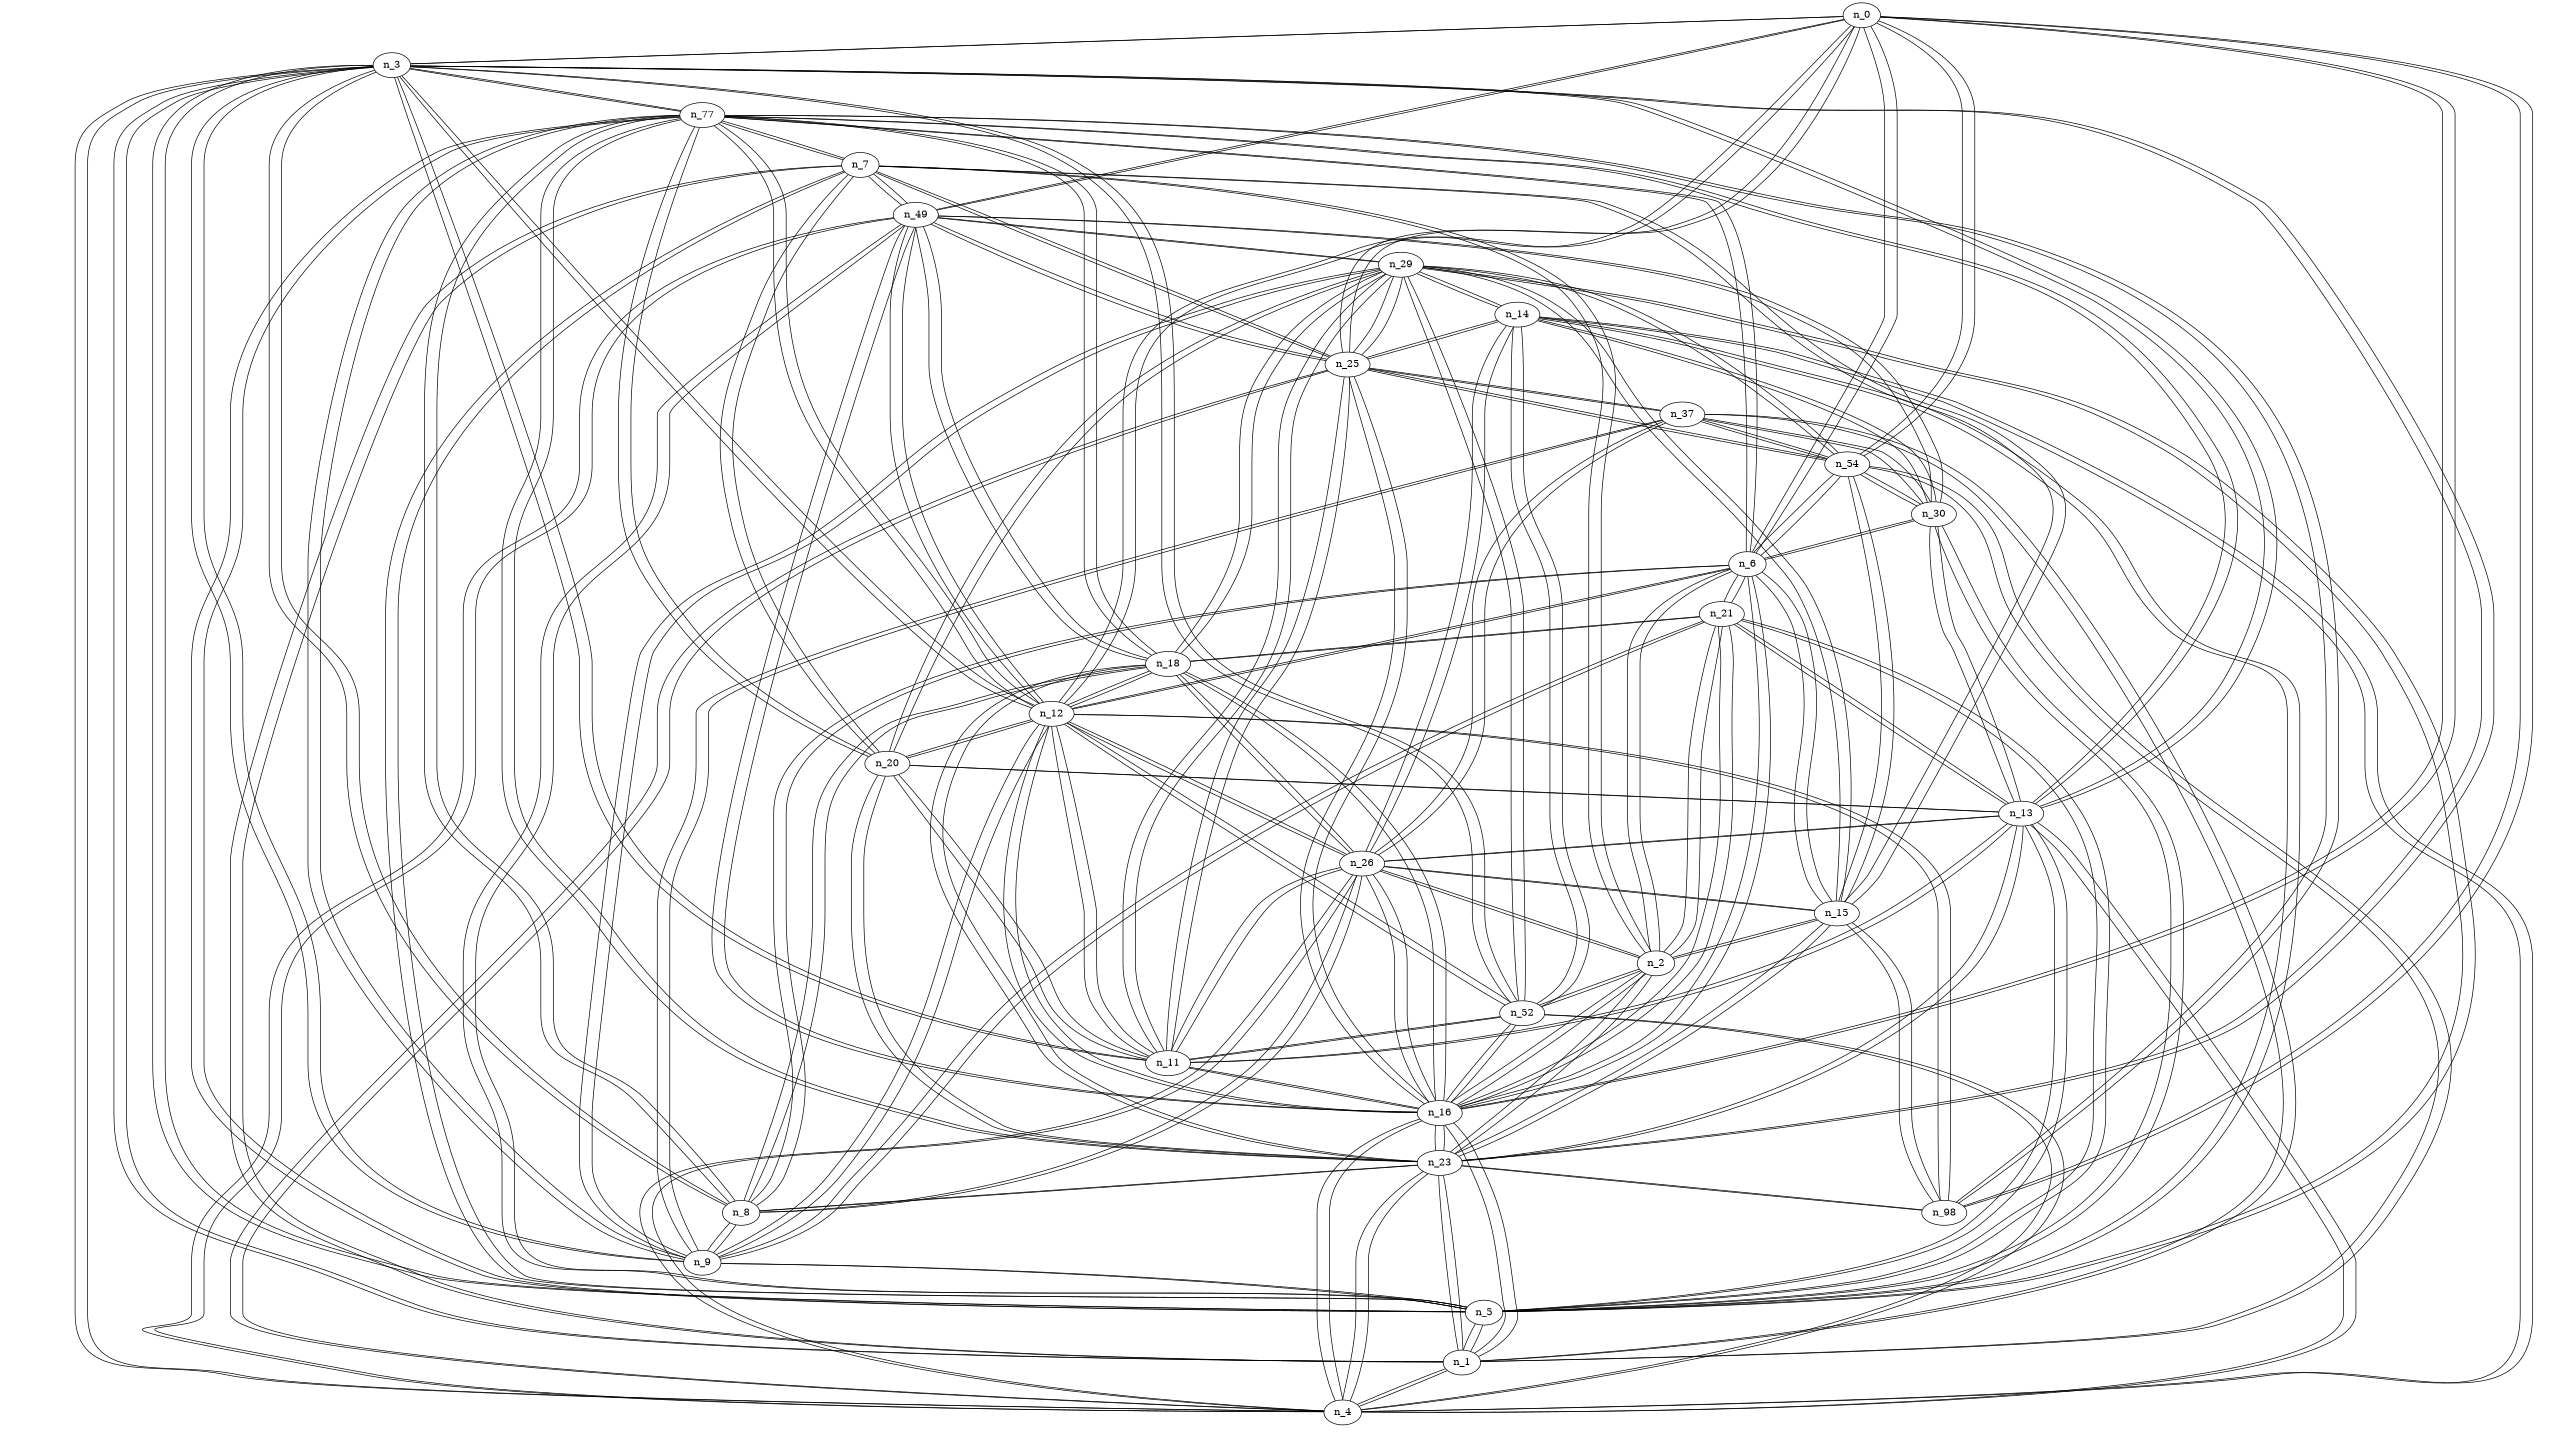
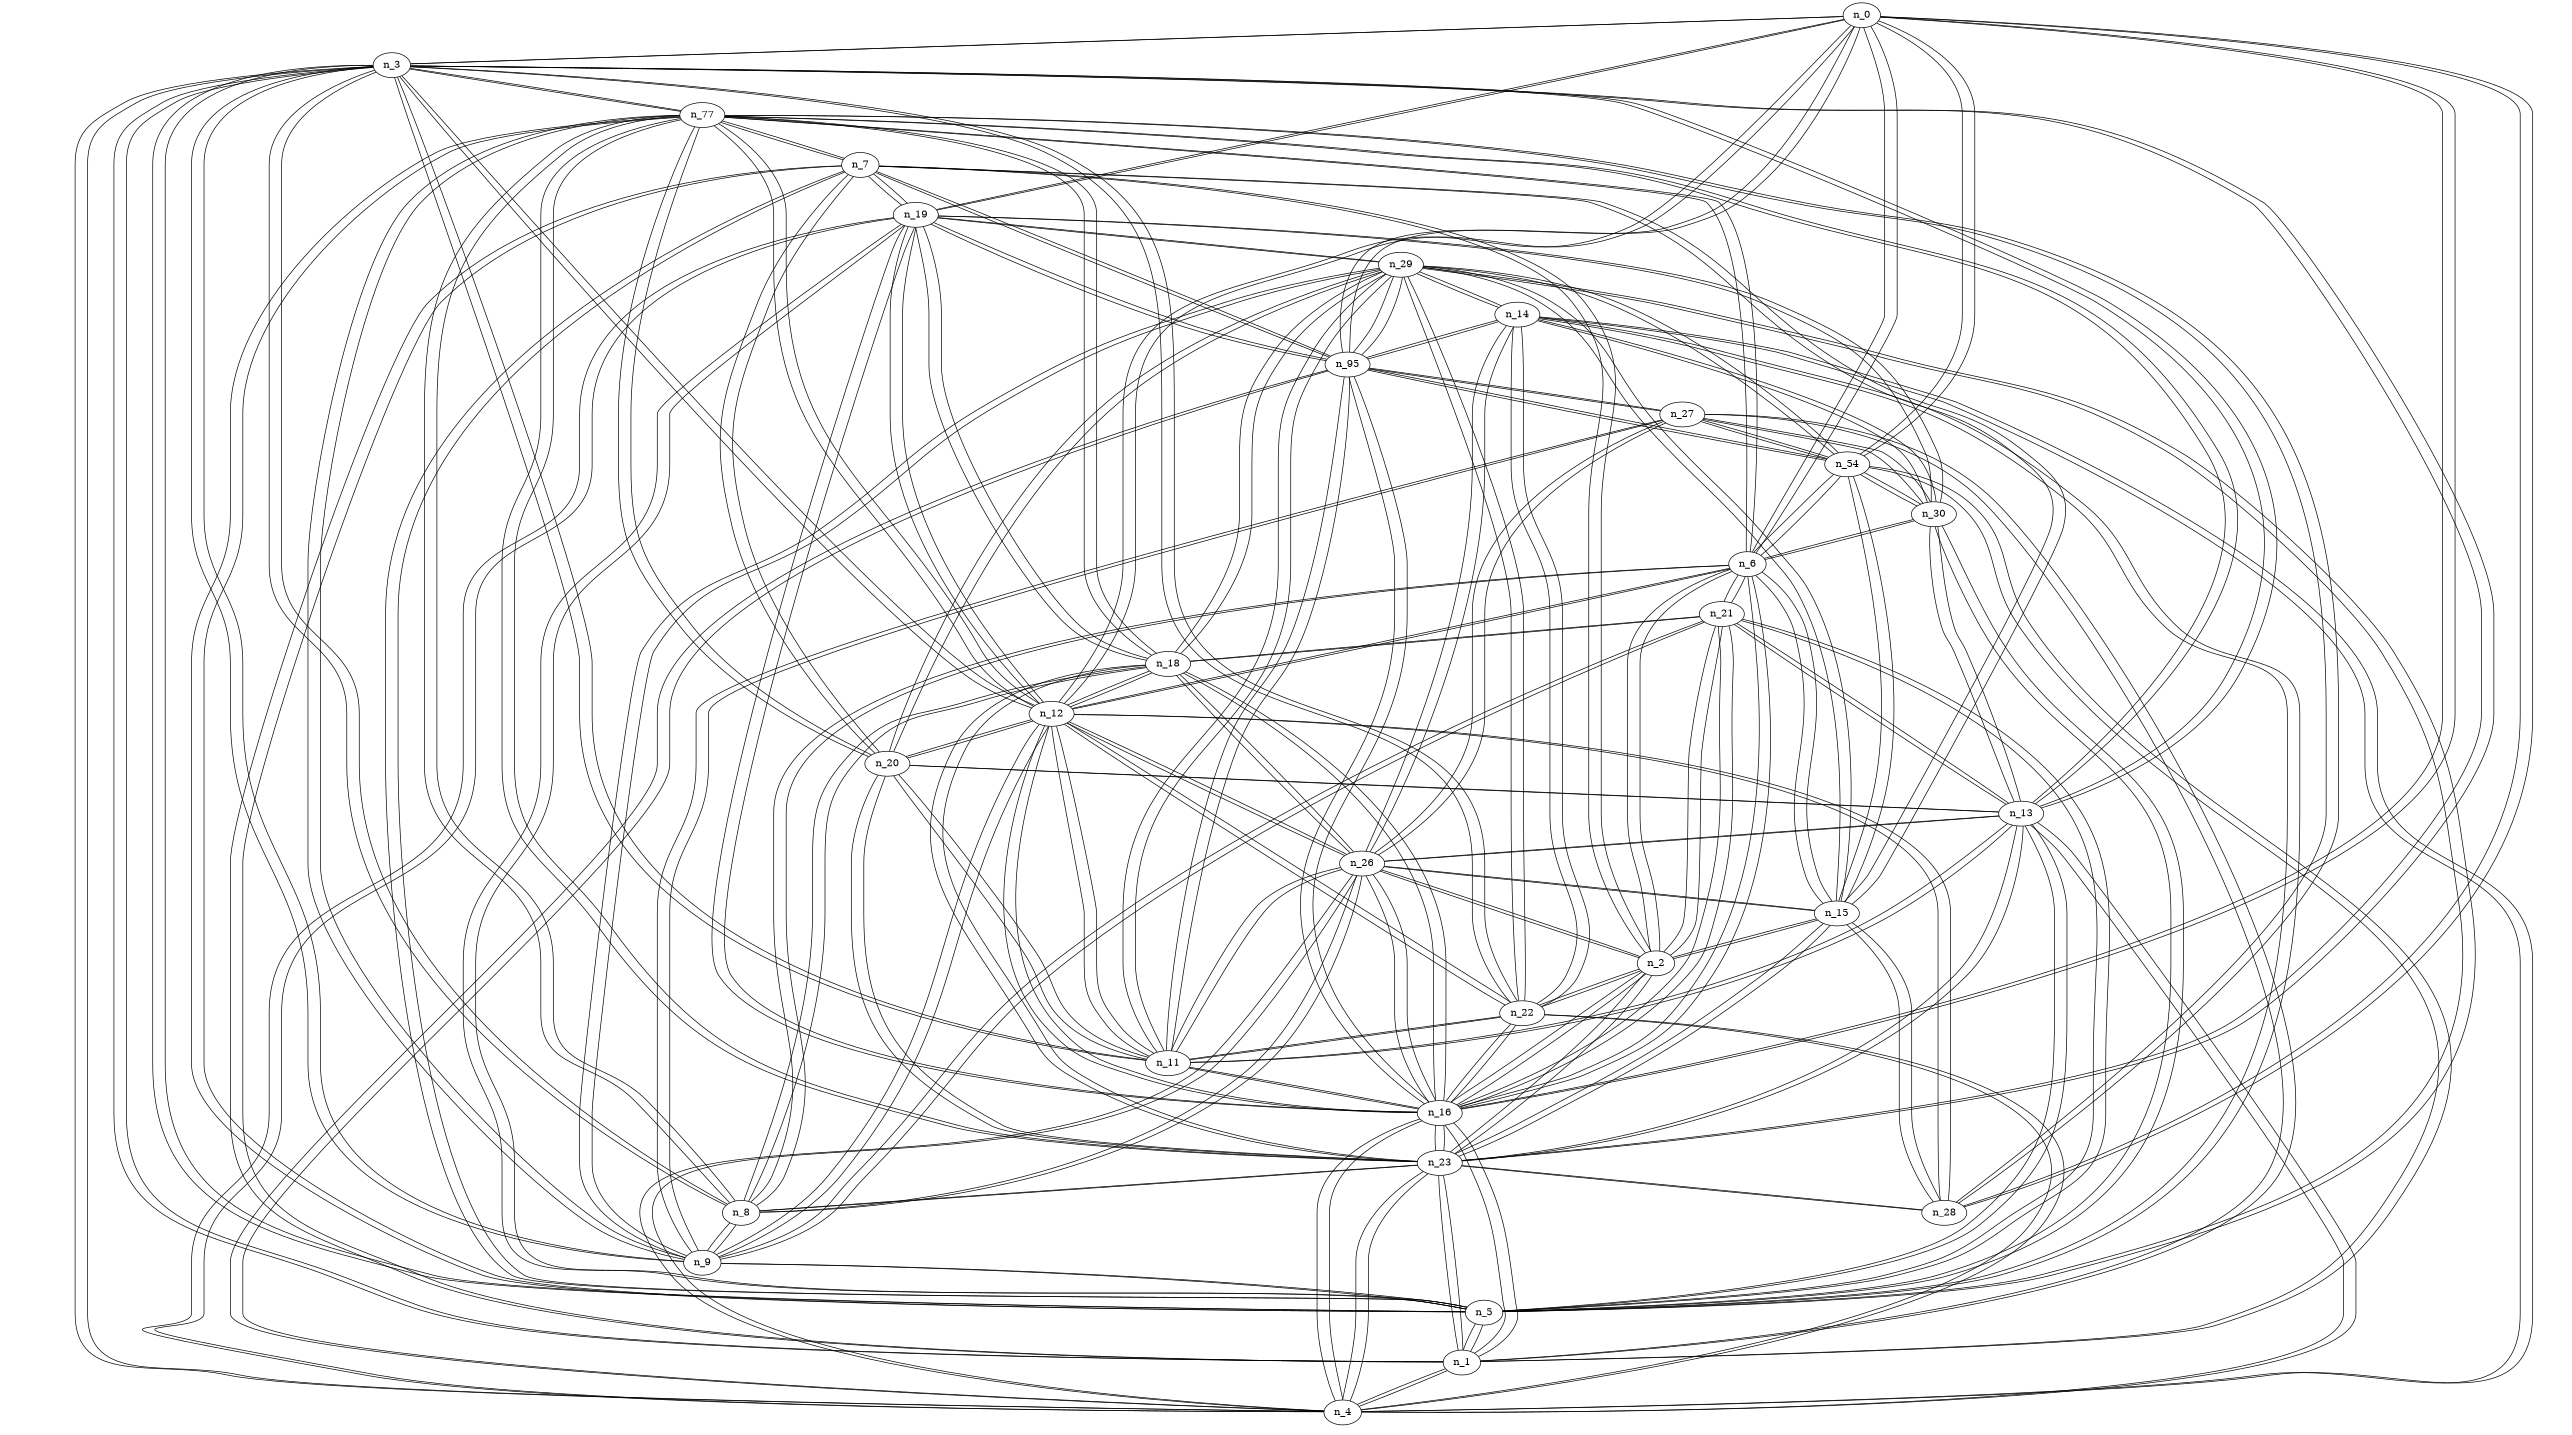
  graph {
    n_0
    n_3
    n_6
    n_12
    n_16
-   n_19 [label=n_49]
+   n_19
    n7 [label=n_54]
-   n_25
-   n_28 [label=n_98]
+   n_25 [label=n_95]
+   n_28
    n_1
    n_4
    n_5
    n_23
-   n_22 [label=n_52]
+   n_22
    n_8
    n_9
    n_11
    n_13
    n19 [label=n_77]
    n_2
    n_15
    n_21
    n23 [label=n_30]
    n_26
    n_20
    n_18
    n_7
    n_29
-   n_27 [label=n_37]
+   n_27
    n_14
    n_0 -- n_3
    n_0 -- n_6
    n_0 -- n_12
    n_0 -- n_16
    n_0 -- n_19
    n_0 -- n7
    n_0 -- n_25
    n_0 -- n_28
    n_3 -- n_0
    n_3 -- n_12
    n_3 -- n_1
    n_3 -- n_4
    n_3 -- n_5
    n_3 -- n_23
    n_3 -- n_22
    n_3 -- n_8
    n_3 -- n_9
    n_3 -- n_11
    n_3 -- n_13
    n_3 -- n19
    n_6 -- n_0
    n_6 -- n_12
    n_6 -- n_16
    n_6 -- n7
    n_6 -- n_8
    n_6 -- n19
    n_6 -- n_2
    n_6 -- n_15
    n_6 -- n_21
    n_6 -- n23
    n_12 -- n_0
    n_12 -- n_3
    n_12 -- n_6
    n_12 -- n_16
    n_12 -- n_19
    n_12 -- n_28
    n_12 -- n_22
    n_12 -- n_9
    n_12 -- n_11
    n_12 -- n19
    n_12 -- n_26
    n_12 -- n_20
    n_12 -- n_18
    n_16 -- n_0
    n_16 -- n_6
    n_16 -- n_12
    n_16 -- n_19
    n_16 -- n_25
    n_16 -- n_1
    n_16 -- n_4
    n_16 -- n_23
    n_16 -- n_22
    n_16 -- n_11
    n_16 -- n_2
    n_16 -- n_21
    n_16 -- n_26
    n_16 -- n_18
    n_19 -- n_0
    n_19 -- n_12
    n_19 -- n_16
    n_19 -- n_25
    n_19 -- n_4
    n_19 -- n_5
    n_19 -- n23
    n_19 -- n_18
    n_19 -- n_7
    n_19 -- n_29
    n7 -- n_0
    n7 -- n_6
    n7 -- n_25
    n7 -- n_1
    n7 -- n_15
    n7 -- n23
    n7 -- n_29
    n7 -- n_27
    n_25 -- n_0
    n_25 -- n_16
    n_25 -- n_19
    n_25 -- n7
    n_25 -- n_4
    n_25 -- n_11
    n_25 -- n_7
    n_25 -- n_29
    n_25 -- n_27
    n_25 -- n_14
    n_28 -- n_0
    n_28 -- n_12
    n_28 -- n_23
    n_28 -- n19
    n_28 -- n_15
    n_1 -- n_3
    n_1 -- n_16
    n_1 -- n7
    n_1 -- n_4
    n_1 -- n_5
    n_1 -- n_23
    n_1 -- n_7
    n_1 -- n_27
    n_4 -- n_3
    n_4 -- n_16
    n_4 -- n_19
    n_4 -- n_25
    n_4 -- n_1
    n_4 -- n_23
    n_4 -- n_22
    n_4 -- n_13
    n_4 -- n_26
    n_4 -- n_14
    n_5 -- n_3
    n_5 -- n_19
    n_5 -- n_1
    n_5 -- n_9
    n_5 -- n_13
    n_5 -- n19
    n_5 -- n_21
    n_5 -- n23
    n_5 -- n_7
    n_5 -- n_29
    n_5 -- n_14
    n_23 -- n_3
    n_23 -- n_16
    n_23 -- n_28
    n_23 -- n_1
    n_23 -- n_4
    n_23 -- n_8
    n_23 -- n_13
    n_23 -- n19
    n_23 -- n_2
    n_23 -- n_15
    n_23 -- n_20
    n_23 -- n_18
    n_22 -- n_3
    n_22 -- n_12
    n_22 -- n_16
    n_22 -- n_4
    n_22 -- n_11
    n_22 -- n_2
    n_22 -- n_29
    n_22 -- n_14
    n_8 -- n_3
    n_8 -- n_6
    n_8 -- n_23
    n_8 -- n_9
    n_8 -- n19
    n_8 -- n_26
    n_8 -- n_18
    n_9 -- n_3
    n_9 -- n_12
    n_9 -- n_5
    n_9 -- n_8
    n_9 -- n19
    n_9 -- n_21
    n_9 -- n_29
    n_9 -- n_27
    n_11 -- n_3
    n_11 -- n_12
    n_11 -- n_16
    n_11 -- n_25
    n_11 -- n_22
    n_11 -- n_13
    n_11 -- n_26
    n_11 -- n_20
    n_11 -- n_29
    n_13 -- n_3
    n_13 -- n_4
    n_13 -- n_5
    n_13 -- n_23
    n_13 -- n_11
    n_13 -- n19
    n_13 -- n_21
    n_13 -- n23
    n_13 -- n_26
    n_13 -- n_20
    n19 -- n_3
    n19 -- n_6
    n19 -- n_12
    n19 -- n_28
    n19 -- n_5
    n19 -- n_23
    n19 -- n_8
    n19 -- n_9
    n19 -- n_13
    n19 -- n_20
    n19 -- n_18
    n19 -- n_7
    n_2 -- n_6
    n_2 -- n_16
    n_2 -- n_23
    n_2 -- n_22
    n_2 -- n_15
    n_2 -- n_21
    n_2 -- n_26
    n_2 -- n_7
    n_15 -- n_6
    n_15 -- n7
    n_15 -- n_28
    n_15 -- n_23
    n_15 -- n_2
    n_15 -- n_26
    n_15 -- n_7
    n_15 -- n_29
    n_21 -- n_6
    n_21 -- n_16
    n_21 -- n_5
    n_21 -- n_9
    n_21 -- n_13
    n_21 -- n_2
    n_21 -- n_18
    n23 -- n_6
    n23 -- n_19
    n23 -- n7
    n23 -- n_5
    n23 -- n_13
    n23 -- n_27
    n23 -- n_14
    n_26 -- n_12
    n_26 -- n_16
    n_26 -- n_4
    n_26 -- n_8
    n_26 -- n_11
    n_26 -- n_13
    n_26 -- n_2
    n_26 -- n_15
    n_26 -- n_18
    n_26 -- n_27
    n_26 -- n_14
    n_20 -- n_12
    n_20 -- n_23
    n_20 -- n_11
    n_20 -- n_13
    n_20 -- n19
    n_20 -- n_7
    n_20 -- n_29
    n_18 -- n_12
    n_18 -- n_16
    n_18 -- n_19
    n_18 -- n_23
    n_18 -- n_8
    n_18 -- n19
    n_18 -- n_21
    n_18 -- n_26
    n_18 -- n_29
    n_7 -- n_19
    n_7 -- n_25
    n_7 -- n_1
    n_7 -- n_5
    n_7 -- n19
    n_7 -- n_2
    n_7 -- n_15
    n_7 -- n_20
    n_29 -- n_19
    n_29 -- n7
    n_29 -- n_25
    n_29 -- n_5
    n_29 -- n_22
    n_29 -- n_9
    n_29 -- n_11
    n_29 -- n_15
    n_29 -- n_20
    n_29 -- n_18
    n_29 -- n_14
    n_27 -- n7
    n_27 -- n_25
    n_27 -- n_1
    n_27 -- n_9
    n_27 -- n23
    n_27 -- n_26
    n_14 -- n_25
    n_14 -- n_4
    n_14 -- n_5
    n_14 -- n_22
    n_14 -- n23
    n_14 -- n_26
    n_14 -- n_29
  }
